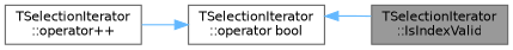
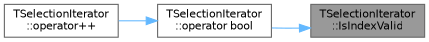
  digraph {
    rankdir=RL
    node [color=grey40 fillcolor=white fontname=Helvetica fontsize=10 shape=box style=filled]
    edge [color=steelblue1 dir=back fontname=Helvetica fontsize=10 labelfontname=Helvetica labelfontsize=10 style=solid]
    n1 [color=gray40 fillcolor=grey60 fontcolor=black height=0.2 label="TSelectionIterator\l::IsIndexValid" width=0.4]
    n2 [height=0.2 label="TSelectionIterator\l::operator bool" width=0.4]
    n3 [height=0.2 label="TSelectionIterator\l::operator++" width=0.4]
-   n2 -> n1
+   n1 -> n2
    n2 -> n3
  }
